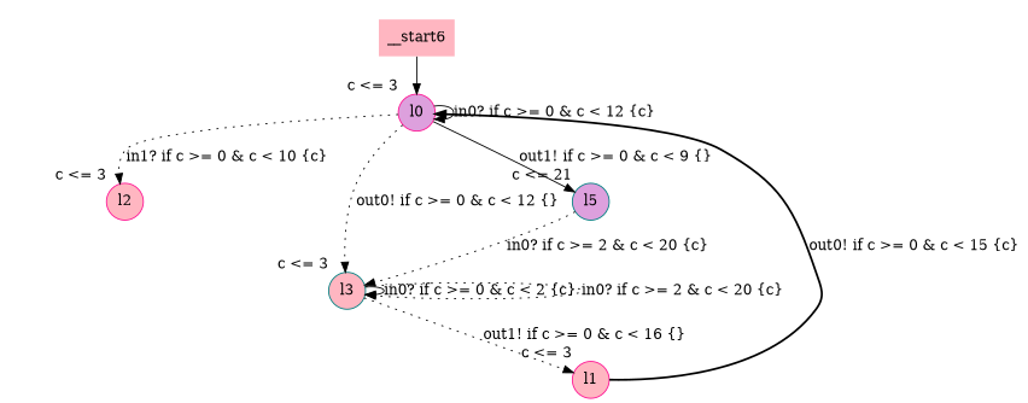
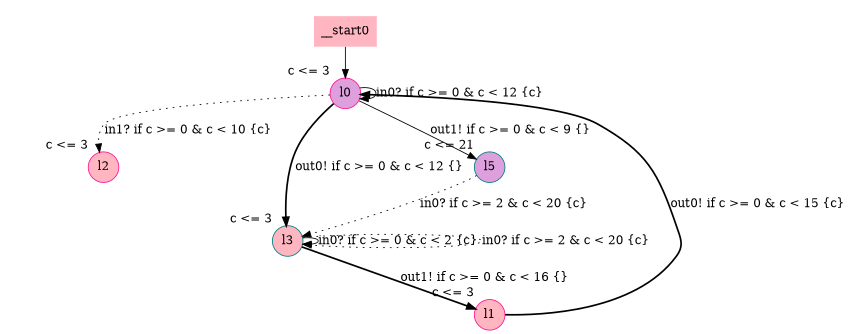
  digraph {
    node [color=deeppink fillcolor=lightpink shape=circle style=filled margin=0 xlabel="c <= 3"]
    edge [style=solid]
-   __start0 [shape=none label=__start6 margin="" xlabel=""]
+   __start0 [shape=none margin="" xlabel=""]
    n2 [fillcolor=plum label=l0]
    n3 [label=l2]
    n4 [color=teal label=l3]
    n5 [color=teal fillcolor=plum label=l5 xlabel="c <= 21"]
    n6 [label=l1]
    __start0 -> n2
    n2 -> n2 [label="in0? if c >= 0 & c < 12 {c} "]
    n2 -> n3 [label="in1? if c >= 0 & c < 10 {c} " style=dotted]
-   n2 -> n4 [label="out0! if c >= 0 & c < 12 {} " style=dotted]
+   n2 -> n4 [label="out0! if c >= 0 & c < 12 {} " style=bold]
    n2 -> n5 [label="out1! if c >= 0 & c < 9 {} "]
    n4 -> n4 [label="in0? if c >= 0 & c < 2 {c} "]
    n4 -> n4 [label="in0? if c >= 2 & c < 20 {c} " style=dotted]
-   n4 -> n6 [label="out1! if c >= 0 & c < 16 {} " style=dotted]
+   n4 -> n6 [label="out1! if c >= 0 & c < 16 {} " style=bold]
    n5 -> n4 [label="in0? if c >= 2 & c < 20 {c} " style=dotted]
    n6 -> n2 [label="out0! if c >= 0 & c < 15 {c} " style=bold]
  }
